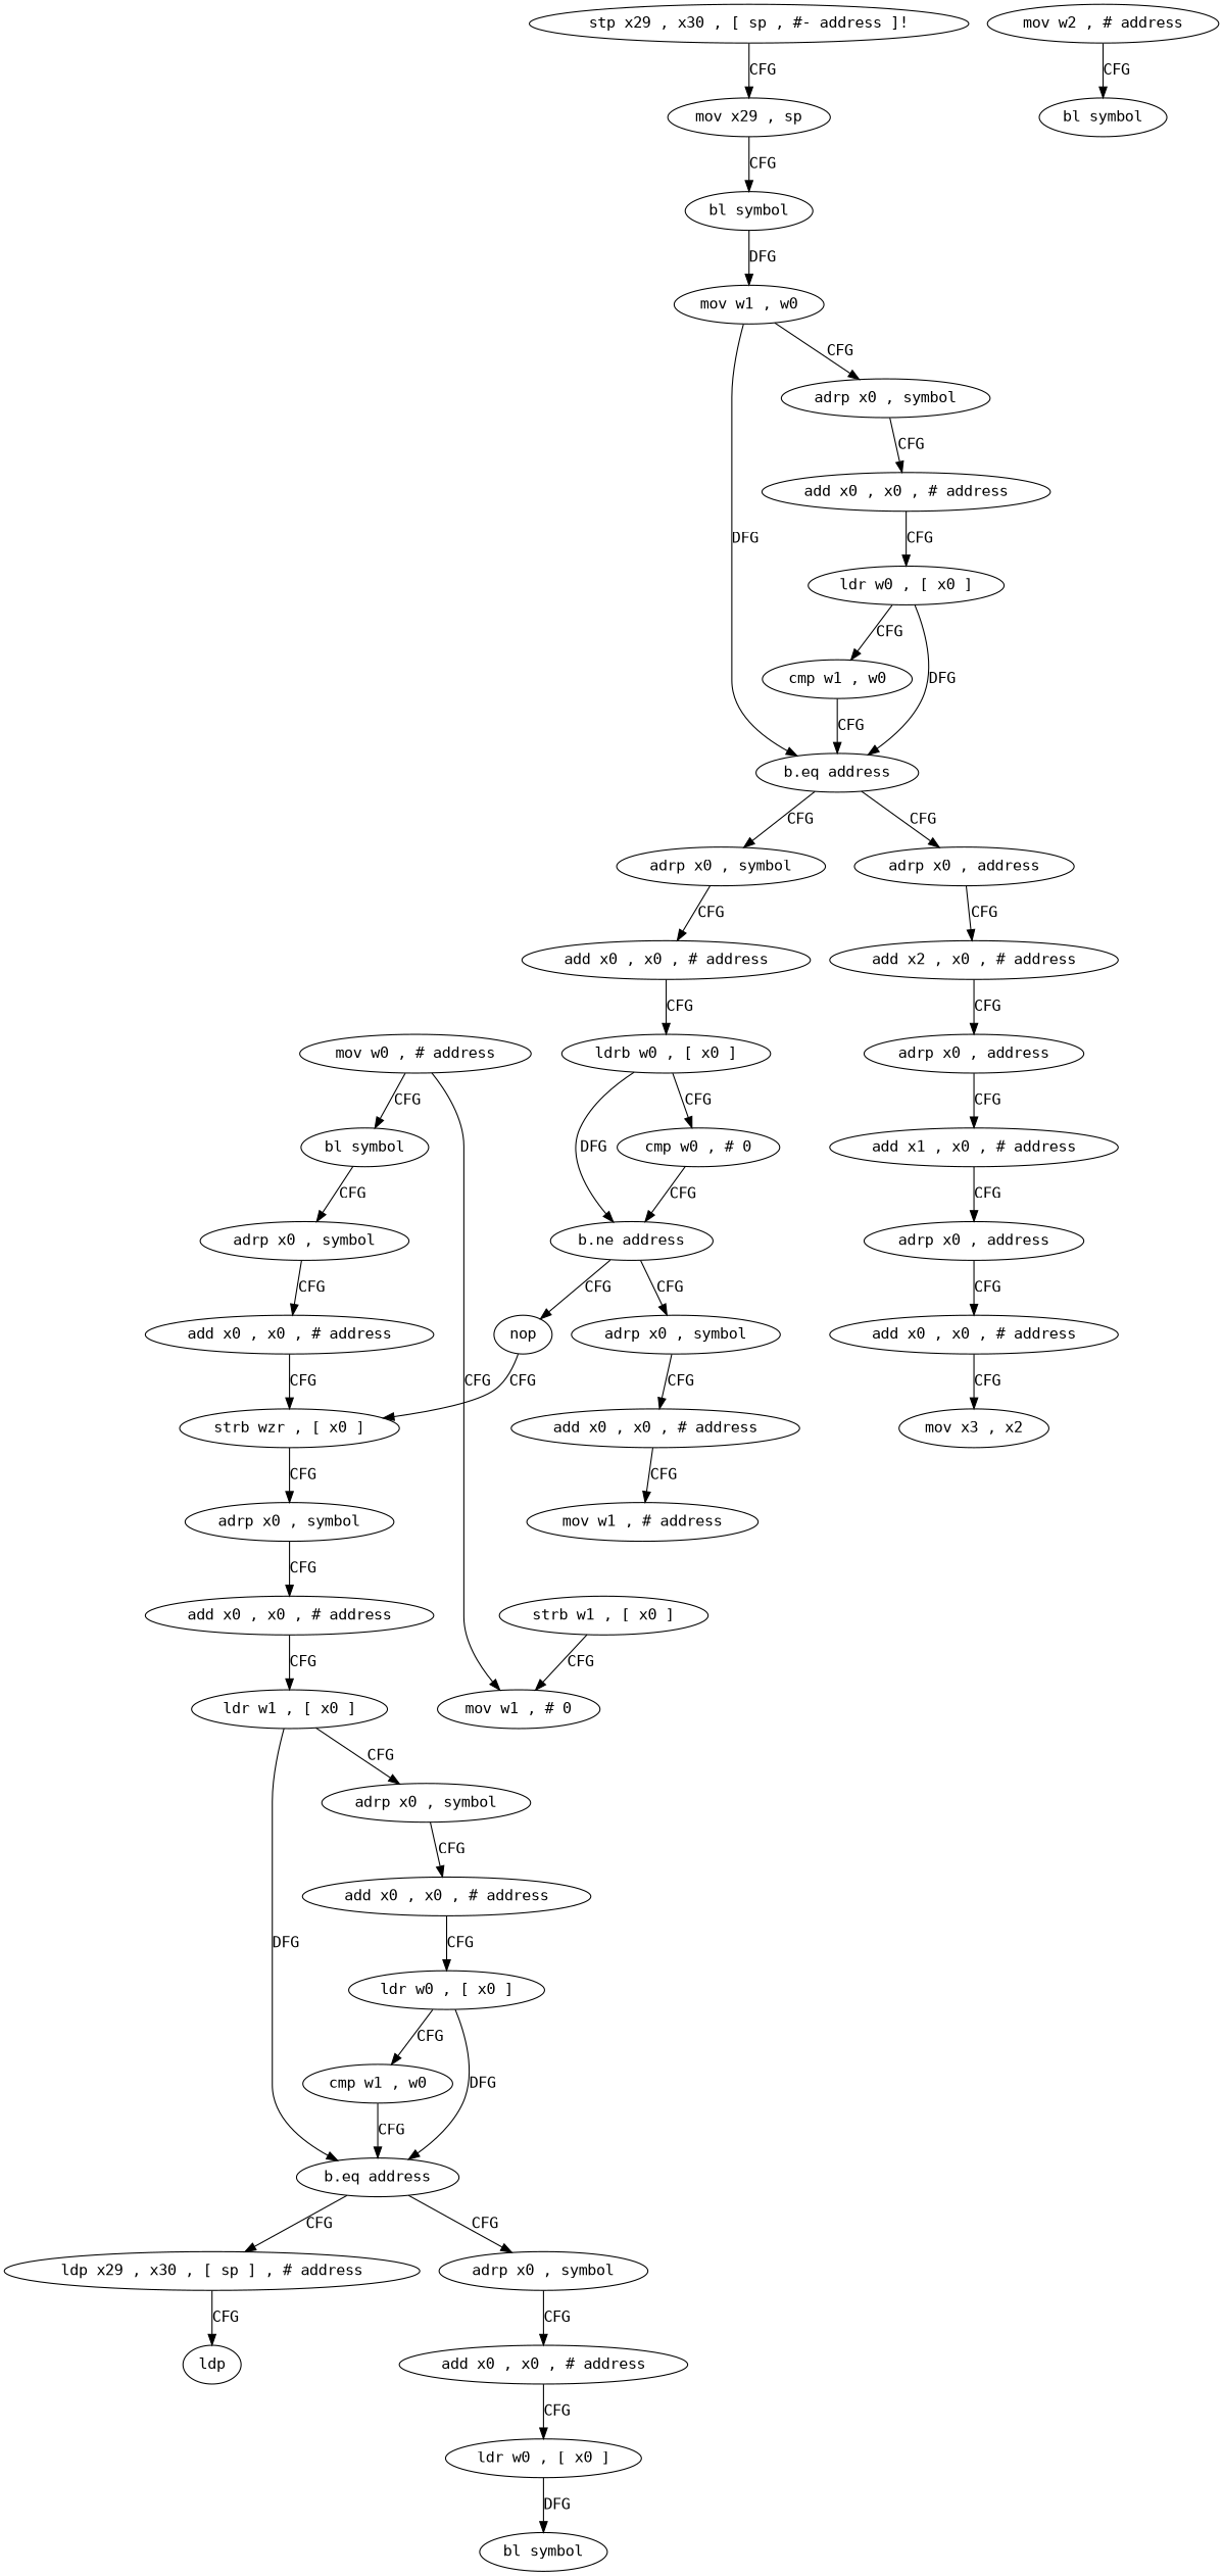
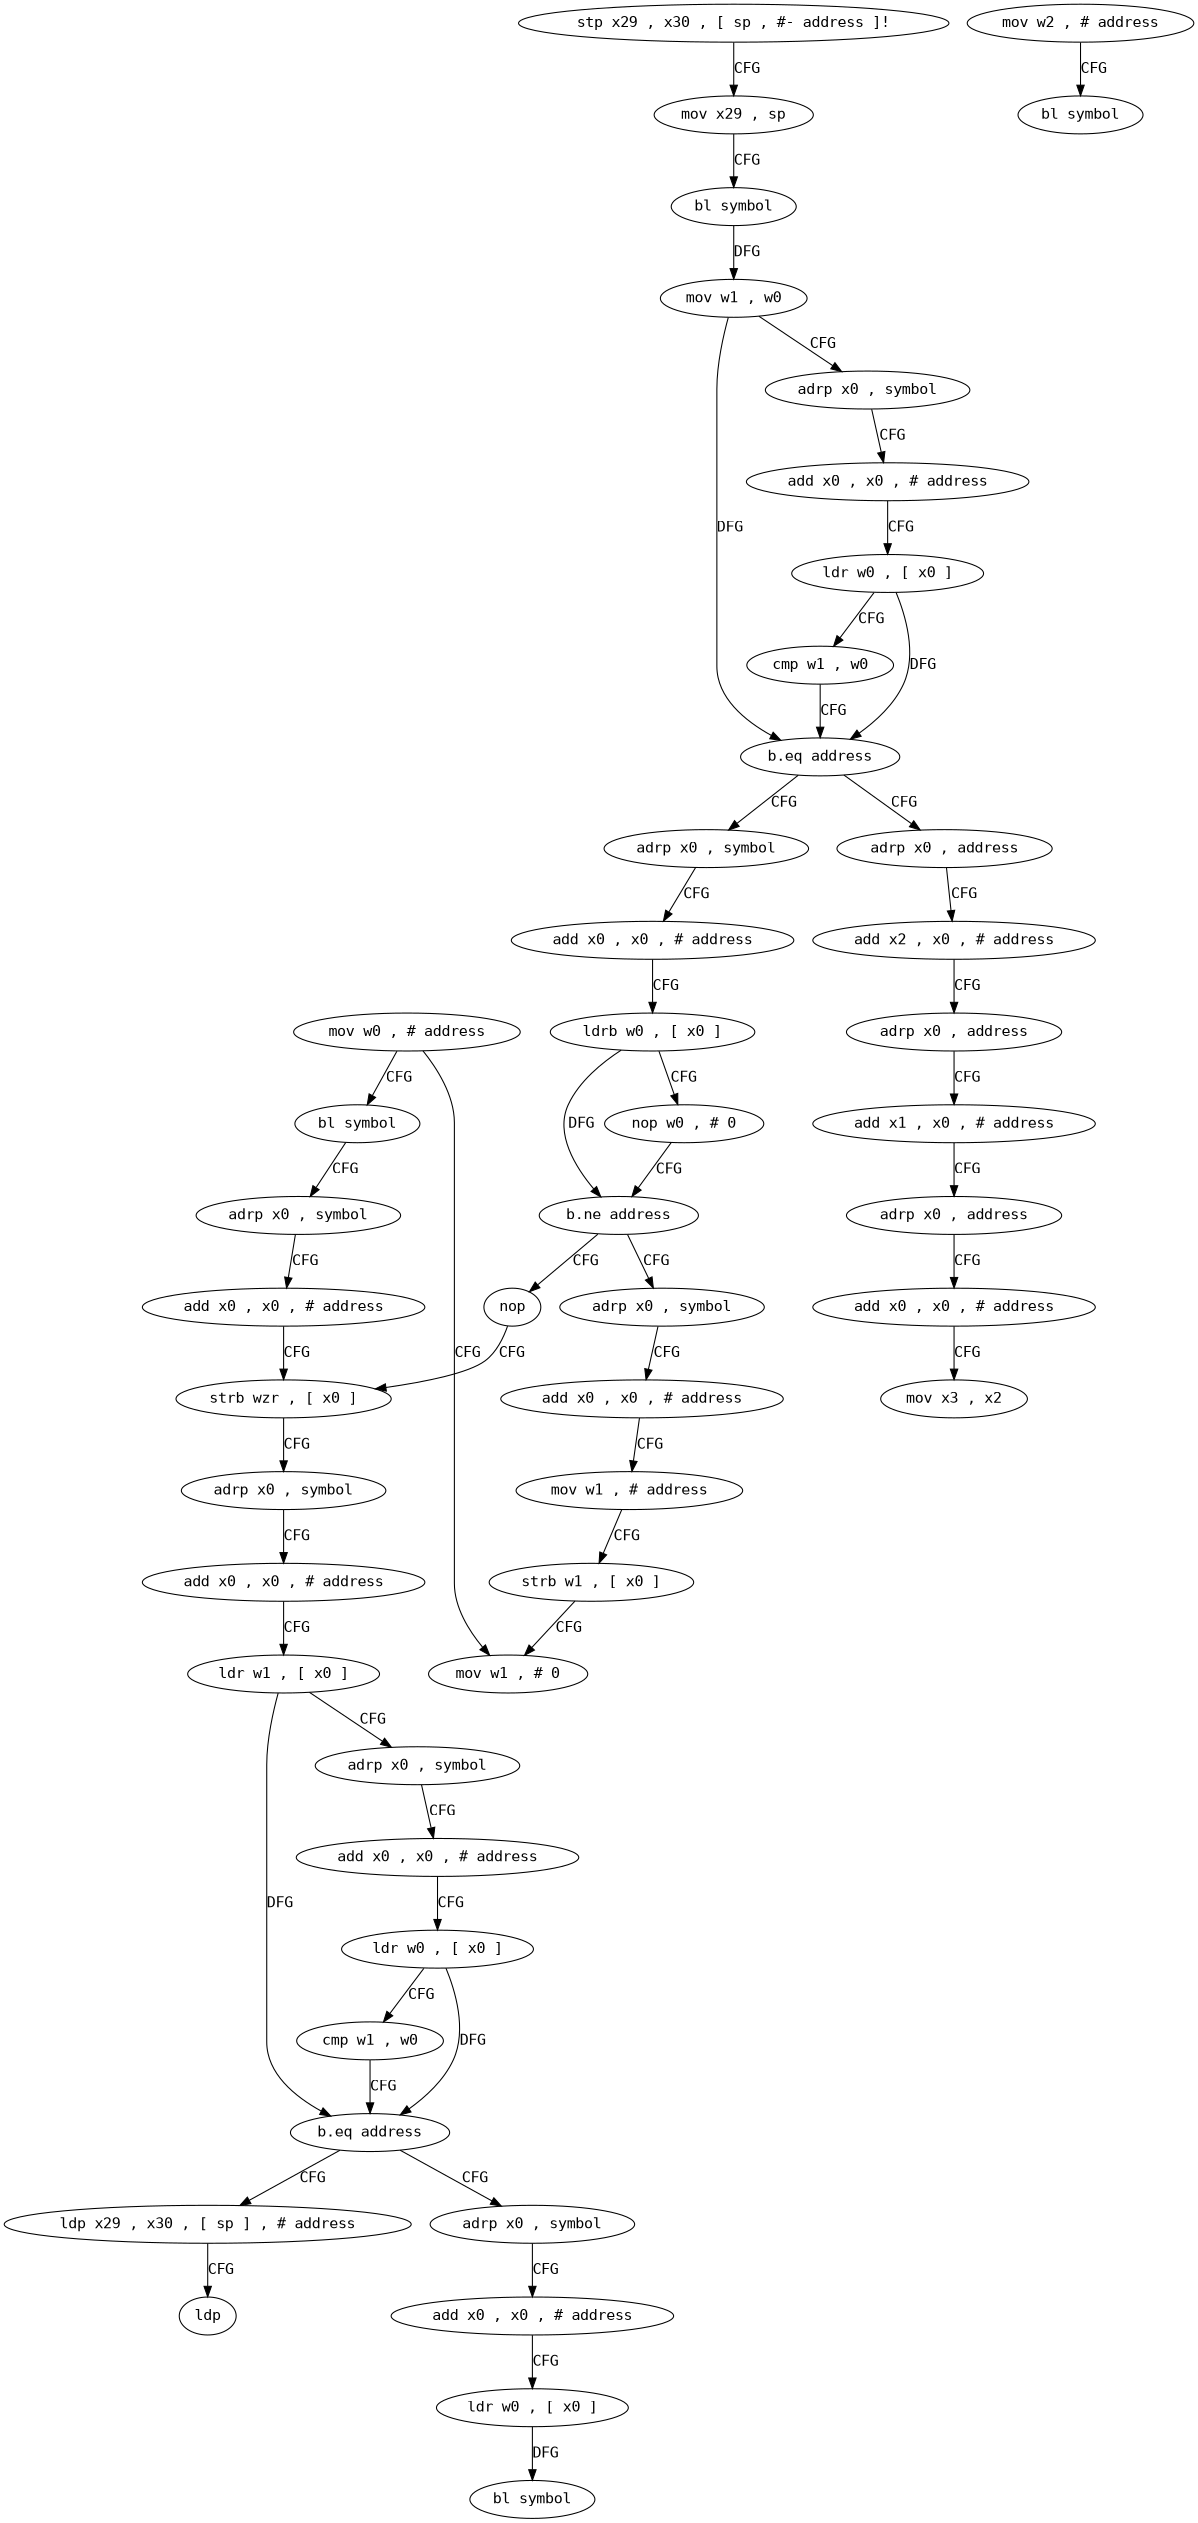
  digraph {
    fontname="DejaVu Sans Mono"
    node [fontname="DejaVu Sans Mono"]
    edge [fontname="DejaVu Sans Mono"]
    n1 [label="stp x29 , x30 , [ sp , #- address ]!"]
    n2 [label="mov x29 , sp"]
    n3 [label="bl symbol"]
    n4 [label="mov w1 , w0"]
    n5 [label="adrp x0 , symbol"]
    n6 [label="b.eq address"]
    n7 [label="add x0 , x0 , # address"]
    n8 [label="adrp x0 , symbol"]
    n9 [label="adrp x0 , address"]
    n10 [label="ldr w0 , [ x0 ]"]
    n11 [label="cmp w1 , w0"]
    n12 [label="add x0 , x0 , # address"]
    n13 [label="add x2 , x0 , # address"]
    n14 [label="ldrb w0 , [ x0 ]"]
    n15 [label="adrp x0 , address"]
-   n16 [label="cmp w0 , # 0"]
+   n16 [label="nop w0 , # 0"]
    n17 [label="b.ne address"]
    n18 [label=nop]
    n19 [label="adrp x0 , symbol"]
    n20 [label="strb wzr , [ x0 ]"]
    n21 [label="add x0 , x0 , # address"]
    n22 [label="ldp x29 , x30 , [ sp ] , # address"]
    n23 [label=ldp]
    n24 [label="mov w1 , # address"]
    n25 [label="add x1 , x0 , # address"]
    n26 [label="adrp x0 , address"]
    n27 [label="add x0 , x0 , # address"]
    n28 [label="mov x3 , x2"]
    n29 [label="mov w2 , # address"]
    n30 [label="bl symbol"]
    n31 [label="strb w1 , [ x0 ]"]
    n32 [label="mov w1 , # 0"]
    n33 [label="mov w0 , # address"]
    n34 [label="bl symbol"]
    n35 [label="adrp x0 , symbol"]
    n36 [label="add x0 , x0 , # address"]
    n37 [label="adrp x0 , symbol"]
    n38 [label="add x0 , x0 , # address"]
    n39 [label="ldr w1 , [ x0 ]"]
    n40 [label="adrp x0 , symbol"]
    n41 [label="b.eq address"]
    n42 [label="add x0 , x0 , # address"]
    n43 [label="adrp x0 , symbol"]
    n44 [label="ldr w0 , [ x0 ]"]
    n45 [label="cmp w1 , w0"]
    n46 [label="add x0 , x0 , # address"]
    n47 [label="ldr w0 , [ x0 ]"]
    n48 [label="bl symbol"]
    n1 -> n2 [label=CFG]
    n2 -> n3 [label=CFG]
    n3 -> n4 [label=DFG]
    n4 -> n5 [label=CFG]
    n4 -> n6 [label=DFG]
    n5 -> n7 [label=CFG]
    n6 -> n8 [label=CFG]
    n6 -> n9 [label=CFG]
    n7 -> n10 [label=CFG]
    n8 -> n12 [label=CFG]
    n9 -> n13 [label=CFG]
    n10 -> n6 [label=DFG]
    n10 -> n11 [label=CFG]
    n11 -> n6 [label=CFG]
    n12 -> n14 [label=CFG]
    n13 -> n15 [label=CFG]
    n14 -> n16 [label=CFG]
    n14 -> n17 [label=DFG]
    n15 -> n25 [label=CFG]
    n16 -> n17 [label=CFG]
    n17 -> n18 [label=CFG]
    n17 -> n19 [label=CFG]
    n18 -> n20 [label=CFG]
    n19 -> n21 [label=CFG]
    n20 -> n37 [label=CFG]
    n21 -> n24 [label=CFG]
    n22 -> n23 [label=CFG]
+   n24 -> n31 [label=CFG]
    n25 -> n26 [label=CFG]
    n26 -> n27 [label=CFG]
    n27 -> n28 [label=CFG]
    n29 -> n30 [label=CFG]
    n31 -> n32 [label=CFG]
    n33 -> n32 [label=CFG]
    n33 -> n34 [label=CFG]
    n34 -> n35 [label=CFG]
    n35 -> n36 [label=CFG]
    n36 -> n20 [label=CFG]
    n37 -> n38 [label=CFG]
    n38 -> n39 [label=CFG]
    n39 -> n40 [label=CFG]
    n39 -> n41 [label=DFG]
    n40 -> n42 [label=CFG]
    n41 -> n22 [label=CFG]
    n41 -> n43 [label=CFG]
    n42 -> n44 [label=CFG]
    n43 -> n46 [label=CFG]
    n44 -> n41 [label=DFG]
    n44 -> n45 [label=CFG]
    n45 -> n41 [label=CFG]
    n46 -> n47 [label=CFG]
    n47 -> n48 [label=DFG]
  }
